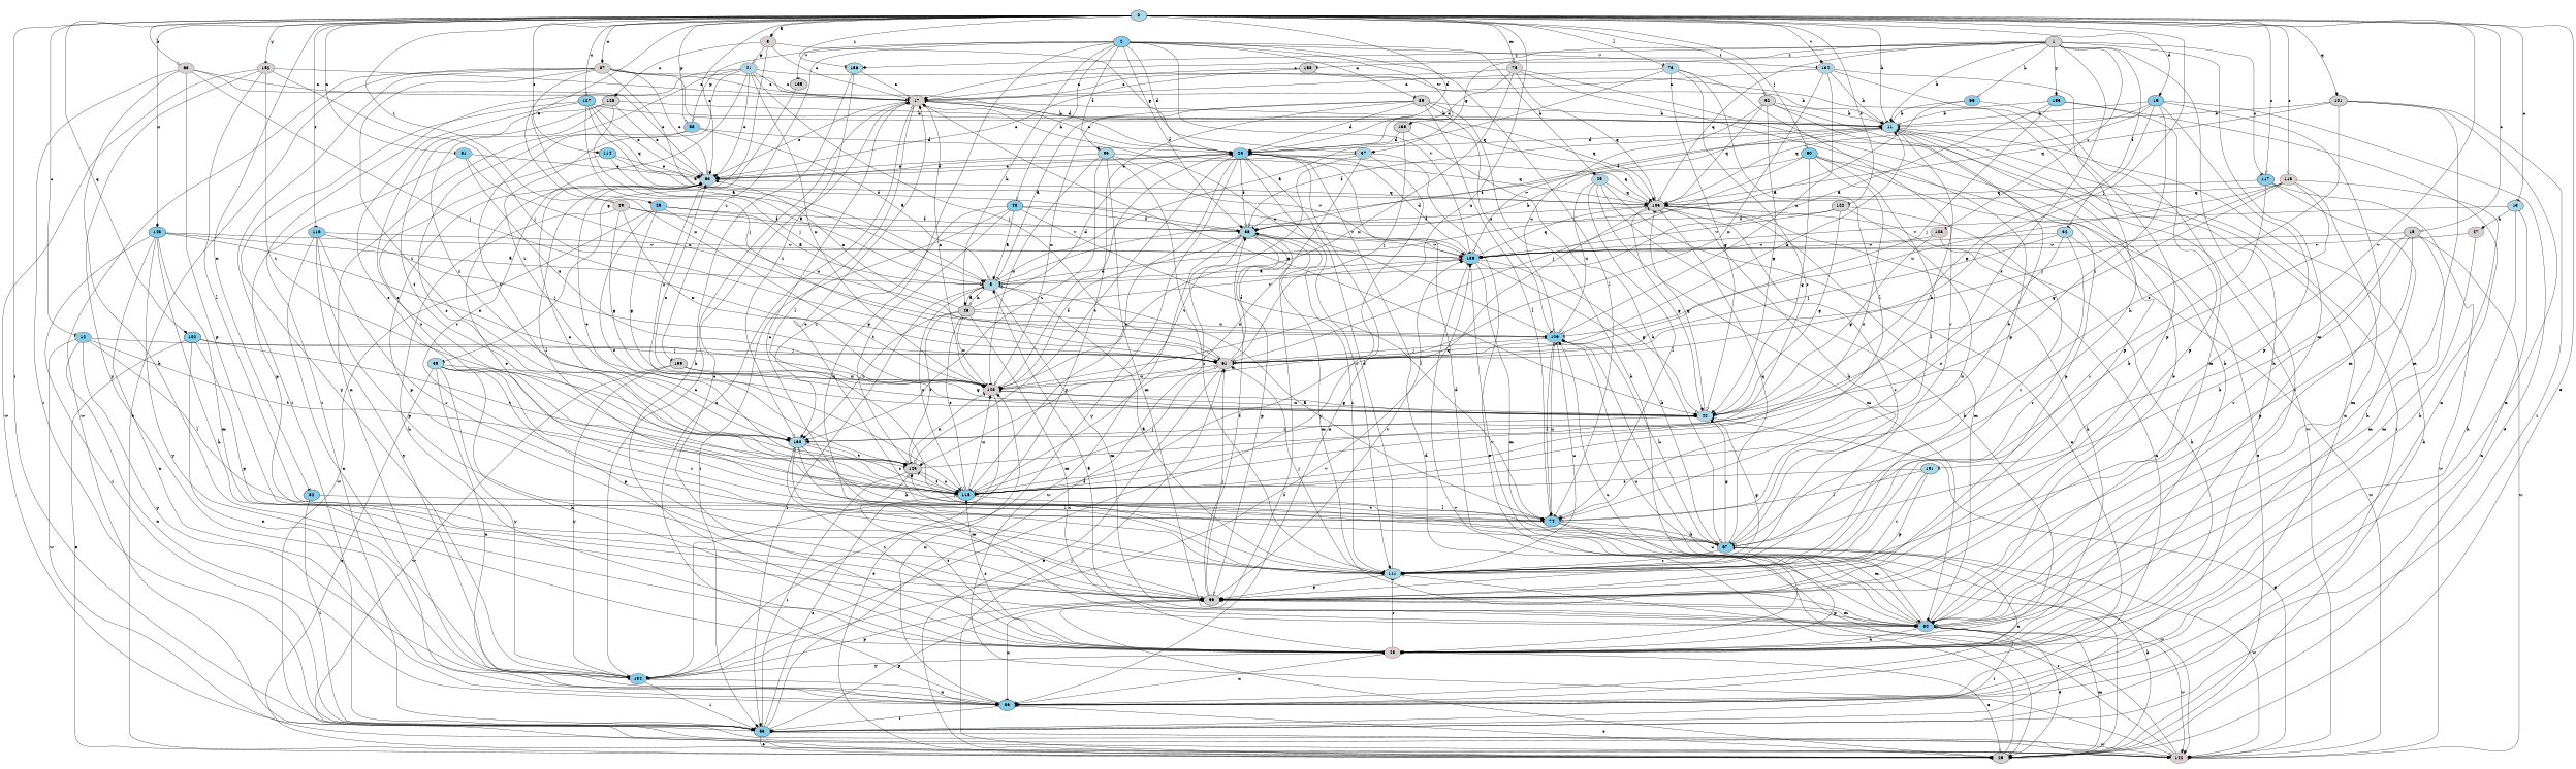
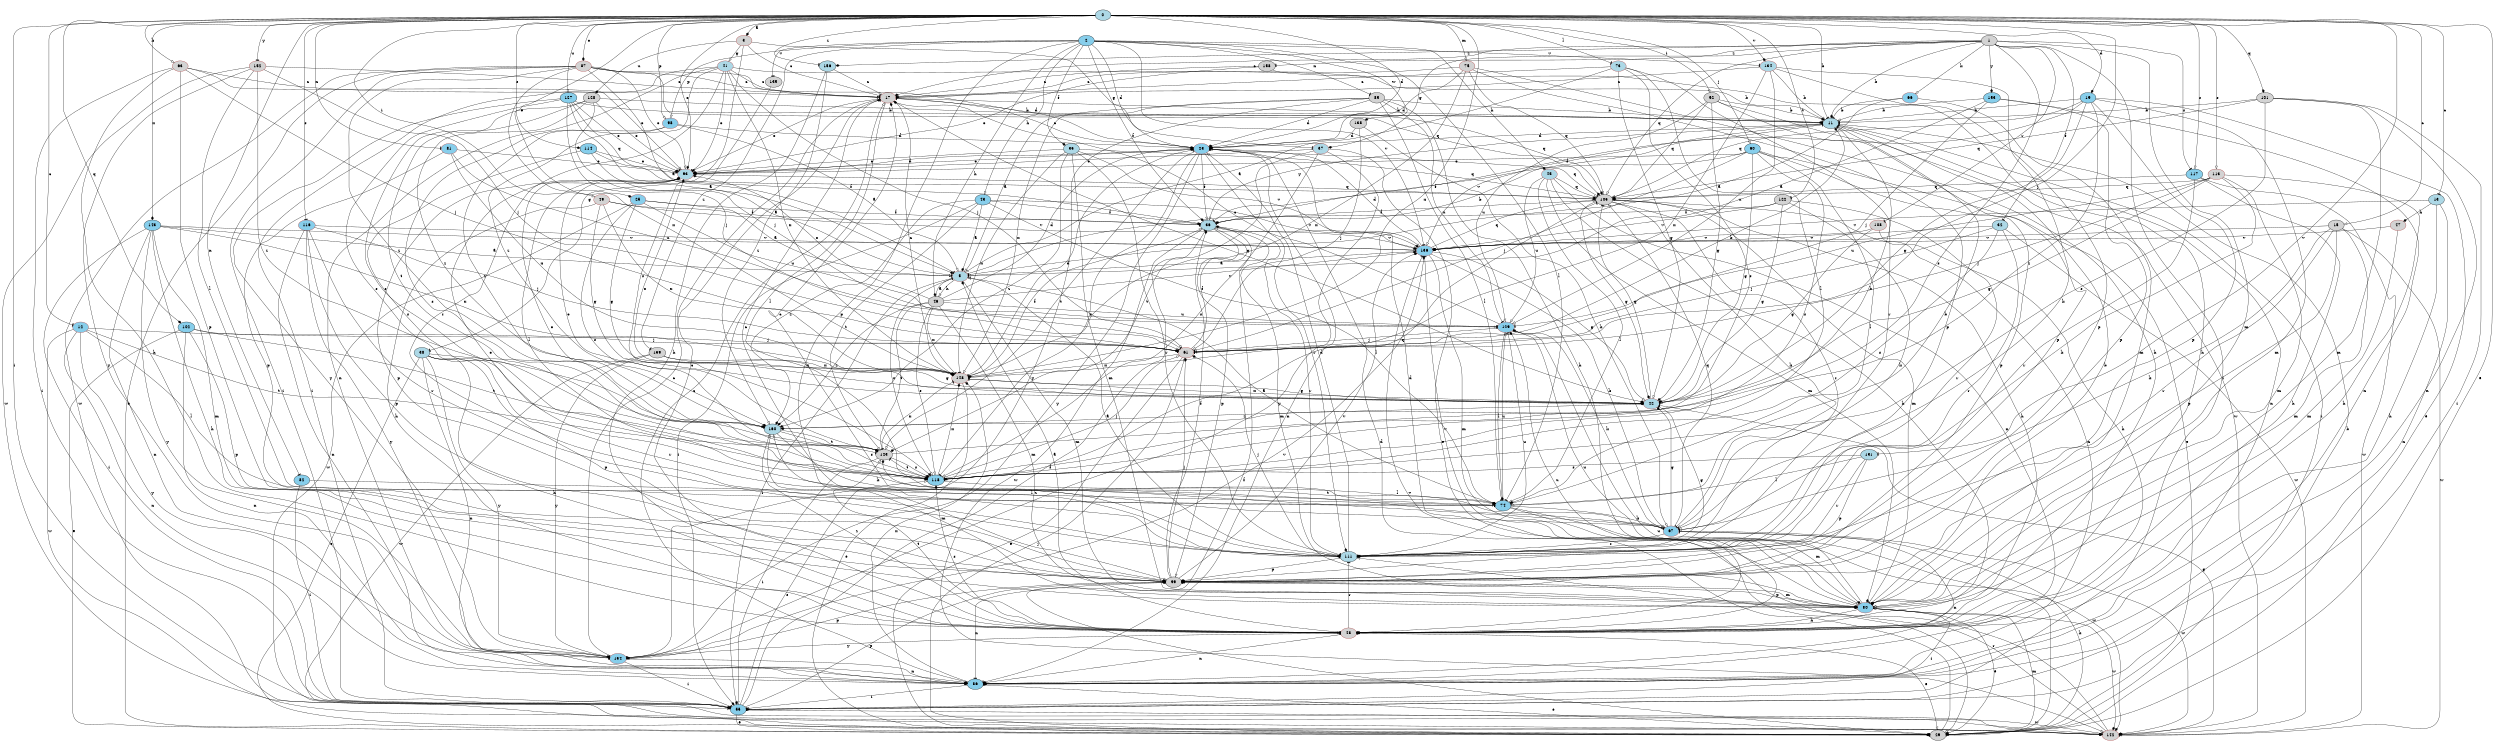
  strict digraph {
    node [color=black fillcolor=lightgrey style=filled]
    edge [arrowhead=diamond]
    0 [fillcolor=lightblue]
    3 [color=brown]
    11 [fillcolor=lightblue]
    12 [color=brown fillcolor=skyblue]
    13 [fillcolor=lightblue]
    15
    19 [fillcolor=skyblue]
    23 [color=brown fillcolor=skyblue]
    25 [color=brown fillcolor=skyblue]
    29
    49 [color=brown]
    52
    55 [fillcolor=skyblue]
    60 [fillcolor=skyblue]
    61 [color=brown]
    63 [color=brown]
    73 [color=brown fillcolor=lightblue]
    75 [color=brown]
    81 [color=brown fillcolor=skyblue]
    82 [fillcolor=skyblue]
    87 [color=brown]
    93 [color=brown fillcolor=lightblue]
    98 [color=brown fillcolor=skyblue]
    101
    102 [fillcolor=skyblue]
    113 [color=brown]
    114 [fillcolor=skyblue]
    116 [color=brown fillcolor=skyblue]
    117 [fillcolor=skyblue]
    122
    127 [fillcolor=skyblue]
    131 [fillcolor=lightblue]
    134 [color=brown fillcolor=lightblue]
    143 [fillcolor=skyblue]
    148 [color=brown]
    152 [color=brown]
    156 [fillcolor=lightblue]
    17 [color=brown]
    37 [color=brown fillcolor=lightblue]
    38 [fillcolor=lightblue]
    41 [color=brown fillcolor=lightblue]
    128
    36 [fillcolor=lightblue]
    136 [color=brown fillcolor=skyblue]
    86 [fillcolor=skyblue]
    74 [fillcolor=skyblue]
    123
    142 [color=brown]
    154 [color=brown fillcolor=skyblue]
    47 [color=brown]
    48 [color=brown]
    80 [color=brown fillcolor=skyblue]
    99
    67 [color=brown fillcolor=skyblue]
    111 [fillcolor=lightblue]
    105
    42 [color=brown fillcolor=lightblue]
    160 [fillcolor=lightblue]
    118 [fillcolor=skyblue]
    5 [color=brown fillcolor=lightblue]
    129 [color=brown fillcolor=skyblue]
    1
    32 [fillcolor=lightblue]
    66 [color=brown fillcolor=skyblue]
    108 [color=brown]
    153 [fillcolor=skyblue]
    158
    2 [fillcolor=skyblue]
    35 [fillcolor=lightblue]
    43 [fillcolor=skyblue]
    45 [color=brown fillcolor=lightblue]
    46
    85
    135
    138
    159
    0 -> 3 [label=a]
    0 -> 11 [arrowhead=tee label=b]
    0 -> 12 [arrowhead=tee label=c]
    0 -> 13 [arrowhead=tee label=c]
    0 -> 15 [arrowhead=onormal label=c]
    0 -> 19 [label=d]
    0 -> 23 [label=d]
    0 -> 25 [label=e]
    0 -> 29 [arrowhead=onormal label=e]
    0 -> 49 [arrowhead=onormal label=i]
    0 -> 52 [arrowhead=onormal label=i]
    0 -> 55 [arrowhead=onormal label=i]
    0 -> 60 [arrowhead=onormal label=j]
    0 -> 61 [arrowhead=onormal label=j]
    0 -> 63 [arrowhead=onormal label=k]
    0 -> 73 [arrowhead=tee label=l]
    0 -> 75 [arrowhead=onormal label=m]
    0 -> 81 [arrowhead=tee label=n]
    0 -> 82 [arrowhead=tee label=n]
    0 -> 87 [label=o]
    0 -> 93 [label=o]
    0 -> 98 [arrowhead=onormal label=p]
    0 -> 101 [label=q]
    0 -> 102 [label=q]
    0 -> 113 [arrowhead=onormal label=s]
    0 -> 114 [label=s]
    0 -> 116 [arrowhead=tee label=s]
    0 -> 117 [arrowhead=onormal label=s]
    0 -> 122 [arrowhead=tee label=t]
    0 -> 127 [arrowhead=onormal label=u]
    0 -> 131 [arrowhead=tee label=v]
    0 -> 134 [label=v]
    0 -> 143 [label=x]
    0 -> 148 [label=x]
    0 -> 152 [arrowhead=tee label=y]
    0 -> 156 [arrowhead=tee label=z]
    3 -> 17 [arrowhead=tee label=c]
    3 -> 37 [arrowhead=tee label=g]
    3 -> 38 [arrowhead=tee label=g]
    3 -> 41 [arrowhead=onormal label=g]
    3 -> 128 [label=u]
    11 -> 23 [arrowhead=onormal label=d]
    11 -> 55 [arrowhead=tee label=i]
-   11 -> 36 [arrowhead=onormal label=f]
+   11 -> 36 [arrowhead=onormal label=y]
    11 -> 136 [arrowhead=onormal label=v]
    11 -> 86 [arrowhead=tee label=n]
    12 -> 61 [arrowhead=onormal label=j]
    12 -> 86 [arrowhead=onormal label=n]
    12 -> 74 [arrowhead=tee label=l]
    12 -> 123 [label=t]
    12 -> 142 [label=w]
    12 -> 154 [arrowhead=tee label=y]
    13 -> 136 [label=v]
    13 -> 86 [label=n]
    13 -> 47 [label=h]
    13 -> 48 [arrowhead=onormal label=h]
    15 -> 136 [label=v]
    15 -> 142 [arrowhead=onormal label=w]
    15 -> 80 [arrowhead=onormal label=m]
    15 -> 99 [label=p]
    15 -> 67 [arrowhead=onormal label=k]
    15 -> 111 [arrowhead=onormal label=r]
    19 -> 11 [arrowhead=tee label=b]
    19 -> 29 [label=e]
    19 -> 36 [arrowhead=tee label=f]
    19 -> 80 [label=m]
    19 -> 99 [arrowhead=tee label=p]
    19 -> 105 [arrowhead=onormal label=q]
    19 -> 42 [arrowhead=onormal label=g]
    19 -> 160 [label=z]
    23 -> 93 [label=o]
    23 -> 17 [arrowhead=tee label=c]
    23 -> 36 [arrowhead=onormal label=f]
    23 -> 86 [arrowhead=tee label=n]
    23 -> 123 [arrowhead=onormal label=t]
    23 -> 154 [arrowhead=onormal label=y]
    23 -> 111 [label=r]
    23 -> 105 [arrowhead=tee label=q]
    23 -> 118 [arrowhead=tee label=s]
    25 -> 36 [arrowhead=tee label=f]
    25 -> 142 [arrowhead=onormal label=w]
    25 -> 42 [label=g]
    25 -> 118 [arrowhead=tee label=s]
    25 -> 5 [arrowhead=onormal label=a]
    25 -> 129 [arrowhead=tee label=u]
    29 -> 11 [arrowhead=tee label=b]
    29 -> 23 [arrowhead=onormal label=d]
    29 -> 61 [arrowhead=onormal label=j]
    29 -> 36 [label=f]
    29 -> 80 [arrowhead=onormal label=m]
    29 -> 67 [arrowhead=tee label=k]
    29 -> 129 [arrowhead=tee label=u]
    49 -> 148 [label=x]
    49 -> 36 [arrowhead=tee label=f]
    49 -> 136 [arrowhead=onormal label=v]
    49 -> 48 [arrowhead=tee label=h]
    49 -> 42 [label=g]
    52 -> 11 [arrowhead=onormal label=b]
    52 -> 142 [label=w]
    52 -> 99 [arrowhead=onormal label=p]
    52 -> 105 [arrowhead=onormal label=q]
    52 -> 42 [label=g]
    52 -> 129 [arrowhead=onormal label=u]
    55 -> 29 [label=e]
    55 -> 36 [arrowhead=tee label=f]
    55 -> 142 [arrowhead=tee label=w]
    55 -> 99 [label=p]
    55 -> 118 [arrowhead=onormal label=s]
    60 -> 29 [arrowhead=tee label=e]
    60 -> 61 [arrowhead=onormal label=j]
+   60 -> 93 [label=o]
    60 -> 36 [arrowhead=tee label=f]
    60 -> 74 [arrowhead=tee label=l]
    60 -> 99 [arrowhead=onormal label=p]
    60 -> 42 [label=g]
    60 -> 118 [arrowhead=onormal label=s]
    61 -> 11 [label=b]
    61 -> 29 [label=e]
    61 -> 148 [arrowhead=tee label=x]
    61 -> 36 [arrowhead=onormal label=f]
    63 -> 55 [label=i]
    63 -> 61 [label=j]
    63 -> 93 [arrowhead=onormal label=o]
    63 -> 17 [arrowhead=tee label=c]
    63 -> 48 [arrowhead=onormal label=h]
    63 -> 99 [label=p]
    73 -> 17 [arrowhead=tee label=c]
    73 -> 74 [label=l]
    73 -> 111 [label=r]
    73 -> 42 [arrowhead=onormal label=g]
    73 -> 118 [arrowhead=tee label=s]
    73 -> 5 [arrowhead=onormal label=a]
    75 -> 23 [label=d]
    75 -> 148 [arrowhead=tee label=x]
    75 -> 17 [arrowhead=tee label=c]
    75 -> 48 [arrowhead=onormal label=h]
    75 -> 99 [arrowhead=tee label=p]
    75 -> 105 [arrowhead=onormal label=q]
    81 -> 93 [arrowhead=onormal label=o]
    81 -> 148 [label=x]
    81 -> 99 [label=p]
    81 -> 129 [arrowhead=onormal label=u]
    82 -> 55 [arrowhead=tee label=i]
    82 -> 74 [arrowhead=onormal label=l]
    87 -> 23 [arrowhead=onormal label=d]
    87 -> 29 [arrowhead=onormal label=e]
    87 -> 55 [label=i]
    87 -> 93 [arrowhead=onormal label=o]
    87 -> 148 [arrowhead=tee label=x]
    87 -> 17 [arrowhead=onormal label=c]
    87 -> 142 [arrowhead=onormal label=w]
    87 -> 105 [label=q]
    87 -> 160 [label=z]
    87 -> 5 [arrowhead=tee label=a]
    93 -> 23 [label=d]
    93 -> 74 [arrowhead=onormal label=l]
    93 -> 99 [label=p]
    93 -> 105 [label=q]
    98 -> 23 [label=d]
    98 -> 160 [arrowhead=onormal label=z]
    98 -> 118 [arrowhead=onormal label=s]
    98 -> 5 [arrowhead=onormal label=a]
    101 -> 11 [arrowhead=tee label=b]
    101 -> 55 [arrowhead=tee label=i]
    101 -> 86 [arrowhead=tee label=n]
    101 -> 80 [label=m]
    101 -> 105 [label=q]
    101 -> 118 [label=s]
    102 -> 29 [arrowhead=tee label=e]
    102 -> 61 [arrowhead=tee label=j]
    102 -> 86 [arrowhead=onormal label=n]
    102 -> 123 [arrowhead=tee label=t]
    102 -> 99 [arrowhead=onormal label=p]
    113 -> 61 [arrowhead=tee label=j]
    113 -> 48 [arrowhead=tee label=h]
    113 -> 80 [arrowhead=onormal label=m]
    113 -> 67 [arrowhead=tee label=k]
    113 -> 105 [label=q]
    113 -> 42 [arrowhead=tee label=g]
    113 -> 129 [arrowhead=tee label=u]
    114 -> 93 [label=o]
    114 -> 36 [arrowhead=onormal label=f]
    114 -> 118 [label=s]
    114 -> 5 [arrowhead=tee label=a]
    116 -> 61 [arrowhead=tee label=j]
    116 -> 136 [arrowhead=onormal label=v]
    116 -> 86 [label=n]
    116 -> 154 [arrowhead=tee label=y]
    116 -> 99 [arrowhead=onormal label=p]
    116 -> 111 [arrowhead=tee label=r]
    117 -> 142 [arrowhead=tee label=w]
    117 -> 48 [label=h]
    117 -> 111 [arrowhead=tee label=r]
    117 -> 105 [label=q]
    122 -> 36 [label=f]
    122 -> 136 [arrowhead=tee label=v]
    122 -> 67 [arrowhead=onormal label=k]
    122 -> 111 [arrowhead=onormal label=r]
    122 -> 42 [arrowhead=onormal label=g]
    127 -> 11 [arrowhead=tee label=b]
    127 -> 61 [arrowhead=onormal label=j]
    127 -> 93 [label=o]
    127 -> 154 [arrowhead=onormal label=y]
    127 -> 105 [arrowhead=onormal label=q]
    127 -> 118 [arrowhead=tee label=s]
    127 -> 5 [label=a]
    131 -> 74 [arrowhead=onormal label=l]
    131 -> 99 [arrowhead=onormal label=p]
    131 -> 111 [label=r]
    131 -> 118 [arrowhead=tee label=s]
    134 -> 11 [arrowhead=onormal label=b]
    134 -> 148 [arrowhead=tee label=x]
    134 -> 17 [label=c]
    134 -> 48 [label=h]
    134 -> 67 [arrowhead=tee label=k]
    134 -> 129 [arrowhead=onormal label=u]
    143 -> 55 [arrowhead=onormal label=i]
    143 -> 148 [arrowhead=tee label=x]
    143 -> 136 [arrowhead=tee label=v]
    143 -> 86 [arrowhead=onormal label=n]
    143 -> 154 [arrowhead=tee label=y]
    143 -> 48 [arrowhead=onormal label=h]
    143 -> 80 [label=m]
    143 -> 5 [arrowhead=onormal label=a]
    148 -> 23 [arrowhead=tee label=d]
    148 -> 29 [arrowhead=tee label=e]
    148 -> 17 [arrowhead=onormal label=c]
    148 -> 36 [arrowhead=onormal label=f]
    148 -> 42 [arrowhead=tee label=g]
    152 -> 61 [arrowhead=tee label=j]
    152 -> 17 [arrowhead=onormal label=c]
    152 -> 74 [arrowhead=tee label=l]
    152 -> 142 [label=w]
    152 -> 154 [arrowhead=tee label=y]
    152 -> 160 [arrowhead=onormal label=z]
    156 -> 17 [arrowhead=onormal label=c]
    156 -> 48 [arrowhead=tee label=h]
    156 -> 160 [arrowhead=onormal label=z]
    17 -> 11 [arrowhead=onormal label=b]
    17 -> 93 [label=o]
    17 -> 74 [label=l]
    17 -> 105 [label=q]
    17 -> 42 [label=g]
    37 -> 29 [arrowhead=onormal label=e]
    37 -> 93 [arrowhead=onormal label=o]
    37 -> 123 [label=t]
    37 -> 154 [arrowhead=tee label=y]
    37 -> 118 [arrowhead=onormal label=s]
    38 -> 29 [arrowhead=onormal label=e]
    38 -> 148 [arrowhead=tee label=x]
    38 -> 86 [label=n]
    38 -> 154 [arrowhead=onormal label=y]
    38 -> 48 [arrowhead=tee label=h]
    38 -> 99 [arrowhead=onormal label=p]
    38 -> 111 [arrowhead=tee label=r]
    41 -> 11 [label=b]
    41 -> 55 [label=i]
    41 -> 61 [arrowhead=onormal label=j]
    41 -> 93 [arrowhead=tee label=o]
    41 -> 148 [arrowhead=onormal label=x]
    41 -> 17 [arrowhead=onormal label=c]
    41 -> 86 [label=n]
    41 -> 111 [label=r]
    41 -> 160 [label=z]
    128 -> 11 [arrowhead=tee label=b]
    128 -> 61 [arrowhead=tee label=j]
    128 -> 93 [arrowhead=tee label=o]
    128 -> 123 [label=t]
    128 -> 160 [arrowhead=tee label=z]
    128 -> 118 [label=s]
    36 -> 136 [label=v]
    36 -> 142 [arrowhead=onormal label=w]
    36 -> 80 [label=m]
    36 -> 99 [arrowhead=onormal label=p]
    36 -> 111 [arrowhead=tee label=r]
    136 -> 23 [arrowhead=tee label=d]
    136 -> 80 [arrowhead=onormal label=m]
    136 -> 67 [arrowhead=onormal label=k]
    136 -> 105 [arrowhead=onormal label=q]
    136 -> 42 [arrowhead=onormal label=g]
    136 -> 5 [arrowhead=onormal label=a]
    86 -> 29 [label=e]
    86 -> 55 [arrowhead=onormal label=i]
    86 -> 148 [label=x]
    86 -> 17 [arrowhead=onormal label=c]
    74 -> 11 [arrowhead=tee label=b]
    74 -> 142 [label=w]
    74 -> 80 [label=m]
    74 -> 67 [arrowhead=tee label=k]
    74 -> 5 [arrowhead=onormal label=a]
    74 -> 129 [arrowhead=onormal label=u]
    123 -> 11 [arrowhead=onormal label=b]
    123 -> 55 [arrowhead=onormal label=i]
    123 -> 93 [label=o]
    123 -> 148 [arrowhead=tee label=x]
    123 -> 118 [label=s]
    142 -> 136 [arrowhead=tee label=v]
    142 -> 111 [arrowhead=onormal label=r]
    142 -> 42 [arrowhead=tee label=g]
    154 -> 55 [arrowhead=tee label=i]
    154 -> 17 [arrowhead=onormal label=c]
    154 -> 136 [label=v]
    154 -> 86 [label=n]
    154 -> 99 [arrowhead=tee label=p]
    47 -> 136 [arrowhead=onormal label=v]
    47 -> 80 [arrowhead=tee label=m]
    48 -> 29 [arrowhead=onormal label=e]
    48 -> 17 [label=c]
    48 -> 86 [label=n]
    48 -> 123 [arrowhead=onormal label=t]
    48 -> 154 [arrowhead=tee label=y]
    48 -> 111 [arrowhead=tee label=r]
    48 -> 160 [arrowhead=onormal label=z]
    48 -> 118 [label=s]
    48 -> 5 [label=a]
    48 -> 129 [label=u]
    80 -> 11 [arrowhead=tee label=b]
    80 -> 23 [arrowhead=tee label=d]
    80 -> 29 [label=e]
    80 -> 55 [label=i]
    80 -> 136 [arrowhead=tee label=v]
    80 -> 142 [label=w]
    80 -> 48 [arrowhead=onormal label=h]
    80 -> 99 [arrowhead=onormal label=p]
    80 -> 129 [label=u]
    99 -> 61 [label=j]
    99 -> 36 [label=f]
    99 -> 136 [label=v]
    99 -> 86 [arrowhead=tee label=n]
    99 -> 80 [arrowhead=onormal label=m]
    67 -> 93 [arrowhead=tee label=o]
    67 -> 17 [label=c]
    67 -> 86 [arrowhead=tee label=n]
    67 -> 123 [label=t]
    67 -> 142 [label=w]
    67 -> 111 [arrowhead=onormal label=r]
    67 -> 105 [arrowhead=onormal label=q]
    67 -> 42 [label=g]
    111 -> 23 [arrowhead=onormal label=d]
    111 -> 61 [label=j]
    111 -> 17 [arrowhead=tee label=c]
    111 -> 99 [label=p]
    111 -> 42 [arrowhead=tee label=g]
    111 -> 160 [arrowhead=onormal label=z]
    111 -> 5 [arrowhead=onormal label=a]
    111 -> 129 [arrowhead=tee label=u]
    105 -> 36 [arrowhead=onormal label=f]
    105 -> 86 [label=n]
    105 -> 48 [arrowhead=tee label=h]
    105 -> 80 [arrowhead=tee label=m]
    105 -> 67 [arrowhead=tee label=k]
    105 -> 111 [label=r]
    105 -> 42 [label=g]
    42 -> 93 [label=o]
    42 -> 148 [arrowhead=tee label=x]
    42 -> 105 [arrowhead=tee label=q]
    42 -> 160 [arrowhead=onormal label=z]
    160 -> 123 [arrowhead=tee label=t]
    160 -> 80 [label=m]
    160 -> 67 [arrowhead=onormal label=k]
    160 -> 118 [label=s]
    118 -> 61 [arrowhead=onormal label=j]
    118 -> 93 [label=o]
    118 -> 148 [label=x]
    118 -> 74 [label=l]
    118 -> 123 [arrowhead=tee label=t]
    118 -> 105 [arrowhead=tee label=q]
    5 -> 11 [arrowhead=tee label=b]
    5 -> 55 [label=i]
    5 -> 80 [arrowhead=tee label=m]
    5 -> 118 [arrowhead=onormal label=s]
    5 -> 46 [arrowhead=onormal label=h]
    129 -> 61 [arrowhead=tee label=j]
    129 -> 17 [label=c]
    129 -> 74 [label=l]
    129 -> 67 [arrowhead=onormal label=k]
    1 -> 11 [label=b]
    1 -> 55 [arrowhead=tee label=i]
    1 -> 117 [arrowhead=tee label=s]
    1 -> 156 [label=z]
    1 -> 17 [label=c]
    1 -> 37 [label=g]
    1 -> 80 [arrowhead=tee label=m]
    1 -> 105 [arrowhead=onormal label=q]
    1 -> 118 [arrowhead=onormal label=s]
    1 -> 32 [arrowhead=tee label=f]
    1 -> 66 [arrowhead=onormal label=k]
    1 -> 108 [arrowhead=tee label=r]
    1 -> 153 [label=y]
    1 -> 158 [arrowhead=tee label=z]
    32 -> 61 [arrowhead=onormal label=j]
    32 -> 136 [label=v]
    32 -> 142 [arrowhead=onormal label=w]
    32 -> 111 [arrowhead=onormal label=r]
    32 -> 118 [arrowhead=onormal label=s]
    66 -> 11 [arrowhead=tee label=b]
    66 -> 80 [arrowhead=tee label=m]
    66 -> 5 [arrowhead=tee label=a]
    108 -> 136 [label=v]
    108 -> 48 [arrowhead=onormal label=h]
    108 -> 42 [arrowhead=tee label=g]
    153 -> 11 [arrowhead=onormal label=b]
    153 -> 61 [arrowhead=tee label=j]
    153 -> 86 [label=n]
    153 -> 99 [arrowhead=tee label=p]
    153 -> 5 [arrowhead=tee label=a]
    158 -> 93 [label=o]
    158 -> 17 [arrowhead=onormal label=c]
    158 -> 99 [arrowhead=tee label=p]
    2 -> 23 [label=d]
    2 -> 98 [arrowhead=onormal label=p]
    2 -> 134 [arrowhead=tee label=v]
    2 -> 36 [label=f]
    2 -> 136 [arrowhead=tee label=v]
    2 -> 74 [arrowhead=tee label=l]
    2 -> 99 [arrowhead=onormal label=p]
    2 -> 35 [label=f]
    2 -> 43 [arrowhead=onormal label=h]
    2 -> 45 [label=h]
    2 -> 46 [label=h]
    2 -> 85 [arrowhead=tee label=n]
    2 -> 135 [arrowhead=tee label=v]
    2 -> 138 [label=w]
    2 -> 159 [arrowhead=tee label=z]
    35 -> 93 [label=o]
    35 -> 148 [arrowhead=tee label=x]
    35 -> 136 [arrowhead=onormal label=v]
    35 -> 80 [label=m]
    35 -> 111 [arrowhead=tee label=r]
    35 -> 105 [label=q]
    35 -> 160 [label=z]
    43 -> 55 [label=i]
    43 -> 36 [label=f]
    43 -> 136 [label=v]
    43 -> 74 [label=l]
    43 -> 123 [arrowhead=onormal label=t]
    43 -> 160 [label=z]
    43 -> 5 [label=a]
    45 -> 86 [label=n]
    45 -> 74 [arrowhead=onormal label=l]
    45 -> 48 [label=h]
    45 -> 80 [label=m]
    45 -> 105 [arrowhead=onormal label=q]
    45 -> 129 [arrowhead=onormal label=u]
    46 -> 23 [arrowhead=onormal label=d]
    46 -> 93 [label=o]
    46 -> 148 [arrowhead=tee label=x]
    46 -> 136 [label=v]
    46 -> 123 [arrowhead=tee label=t]
    46 -> 80 [arrowhead=onormal label=m]
    46 -> 160 [label=z]
    46 -> 118 [arrowhead=onormal label=s]
    46 -> 5 [arrowhead=tee label=a]
    46 -> 129 [arrowhead=tee label=u]
    85 -> 11 [label=b]
    85 -> 23 [label=d]
    85 -> 148 [arrowhead=onormal label=x]
    85 -> 74 [arrowhead=tee label=l]
    85 -> 154 [label=y]
    85 -> 48 [arrowhead=onormal label=h]
    85 -> 5 [arrowhead=onormal label=a]
    85 -> 129 [arrowhead=tee label=u]
    135 -> 118 [label=s]
    138 -> 23 [label=d]
    138 -> 61 [arrowhead=onormal label=j]
    138 -> 67 [arrowhead=onormal label=k]
    159 -> 148 [label=x]
    159 -> 142 [arrowhead=onormal label=w]
    159 -> 154 [label=y]
    159 -> 42 [arrowhead=tee label=g]
  }
